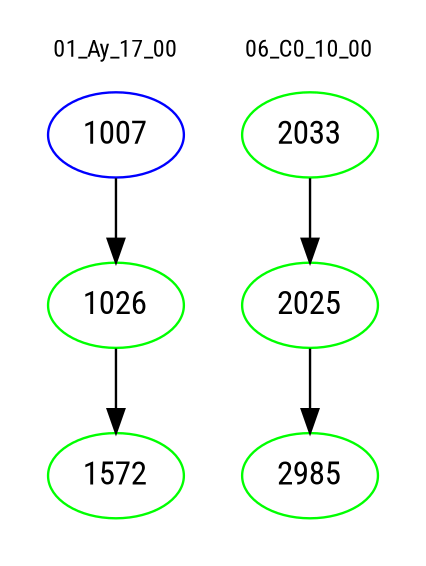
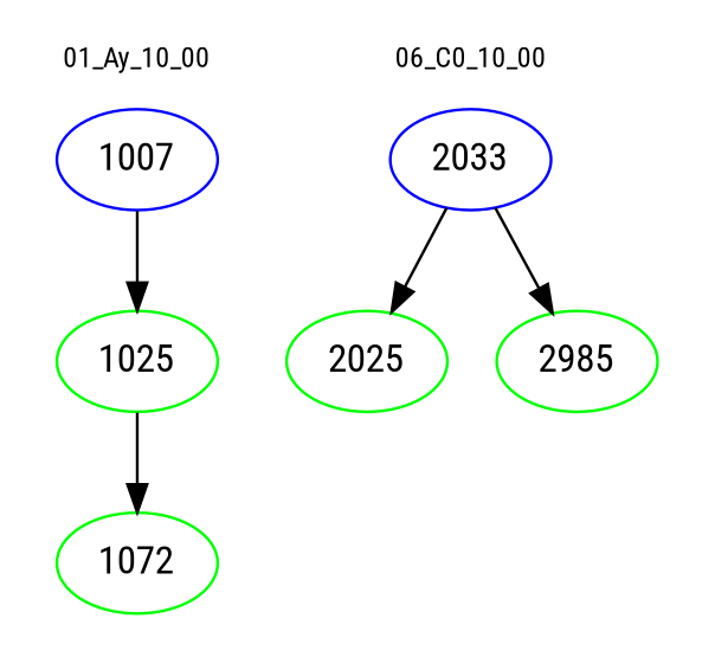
  digraph {
    fontname="Roboto Condensed"
    node [color=green fontname="Roboto Condensed"]
    edge [color=black fontname="Roboto Condensed"]
    n1 [color=blue label=1007]
-   n2 [label=1026]
-   n3 [label=1572]
-   n4 [label=2033]
+   n2 [label=1025]
+   n3 [label=1072]
+   n4 [color=blue label=2033]
    n5 [label=2025]
    n6 [label=2985]
    subgraph cluster_1 {
      color=white
      fontsize=10
-     label="01_Ay_17_00"
+     label="01_Ay_10_00"
      n1
      n2
      n3
    }
    subgraph cluster_2 {
      color=white
      fontsize=10
      label="06_C0_10_00"
      n4
      n5
      n6
    }
    n1 -> n2
    n2 -> n3
    n4 -> n5
-   n5 -> n6
+   n4 -> n6
  }
